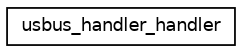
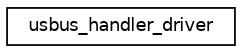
  digraph {
    rankdir=LR
-   n1 [color=black fillcolor=white fontname=Helvetica fontsize=10 height=0.2 label=usbus_handler_handler shape=record style=filled width=0.4]
+   n1 [color=black fillcolor=white fontname=Helvetica fontsize=10 height=0.2 label=usbus_handler_driver shape=record style=filled width=0.4]
  }
